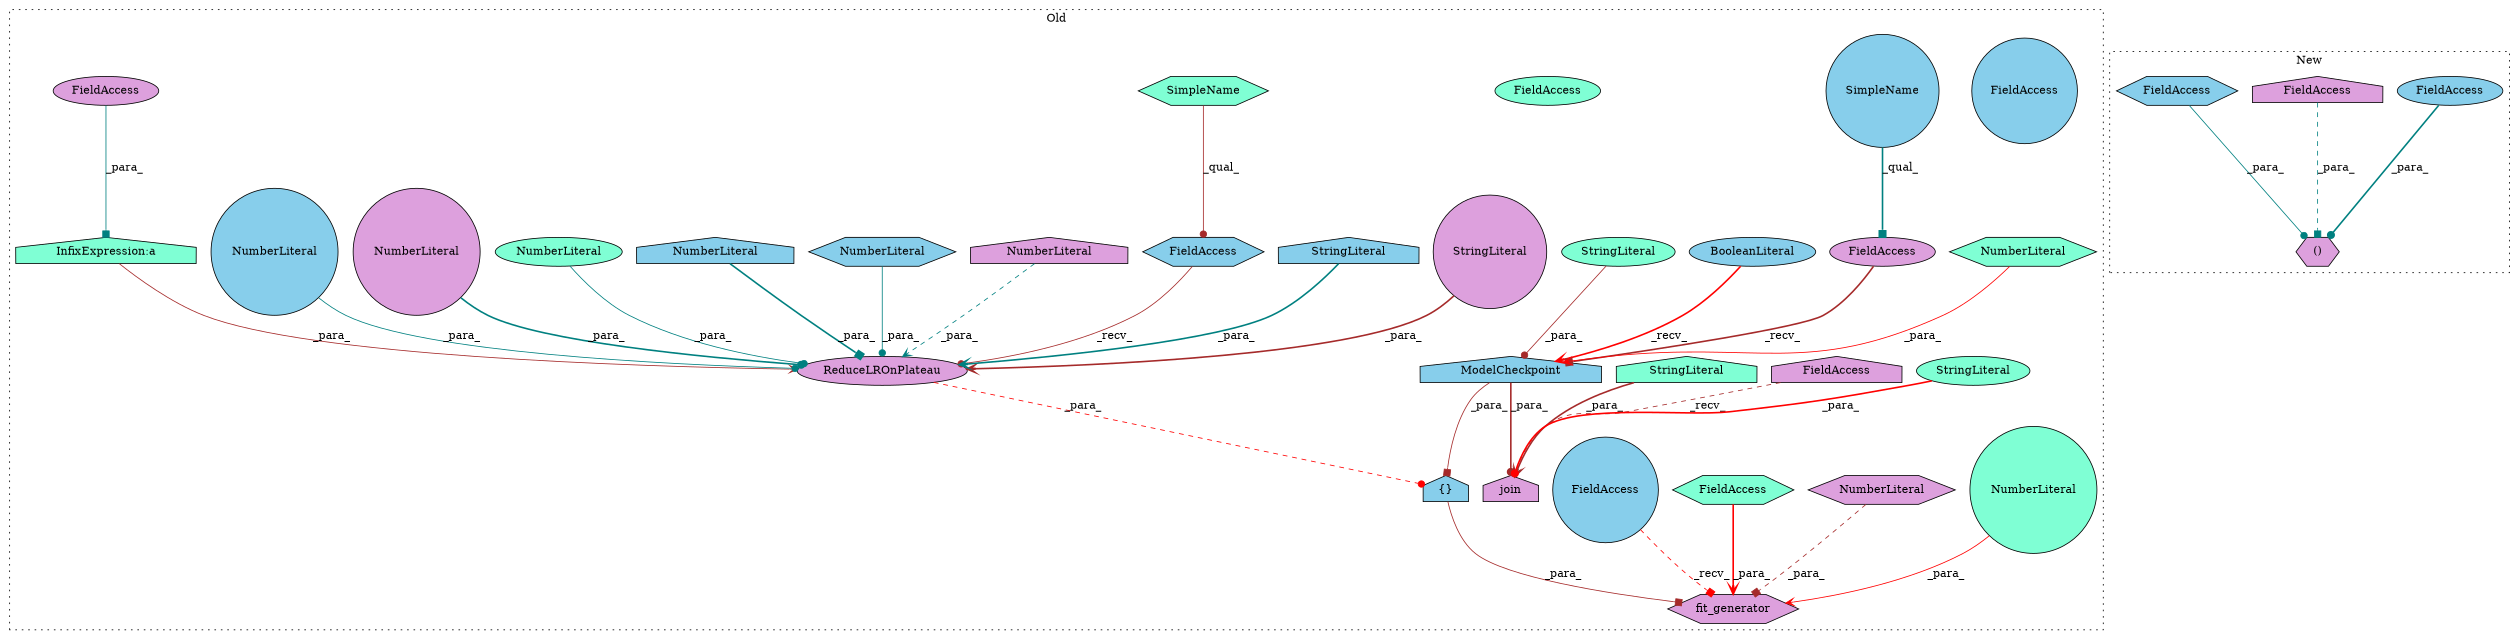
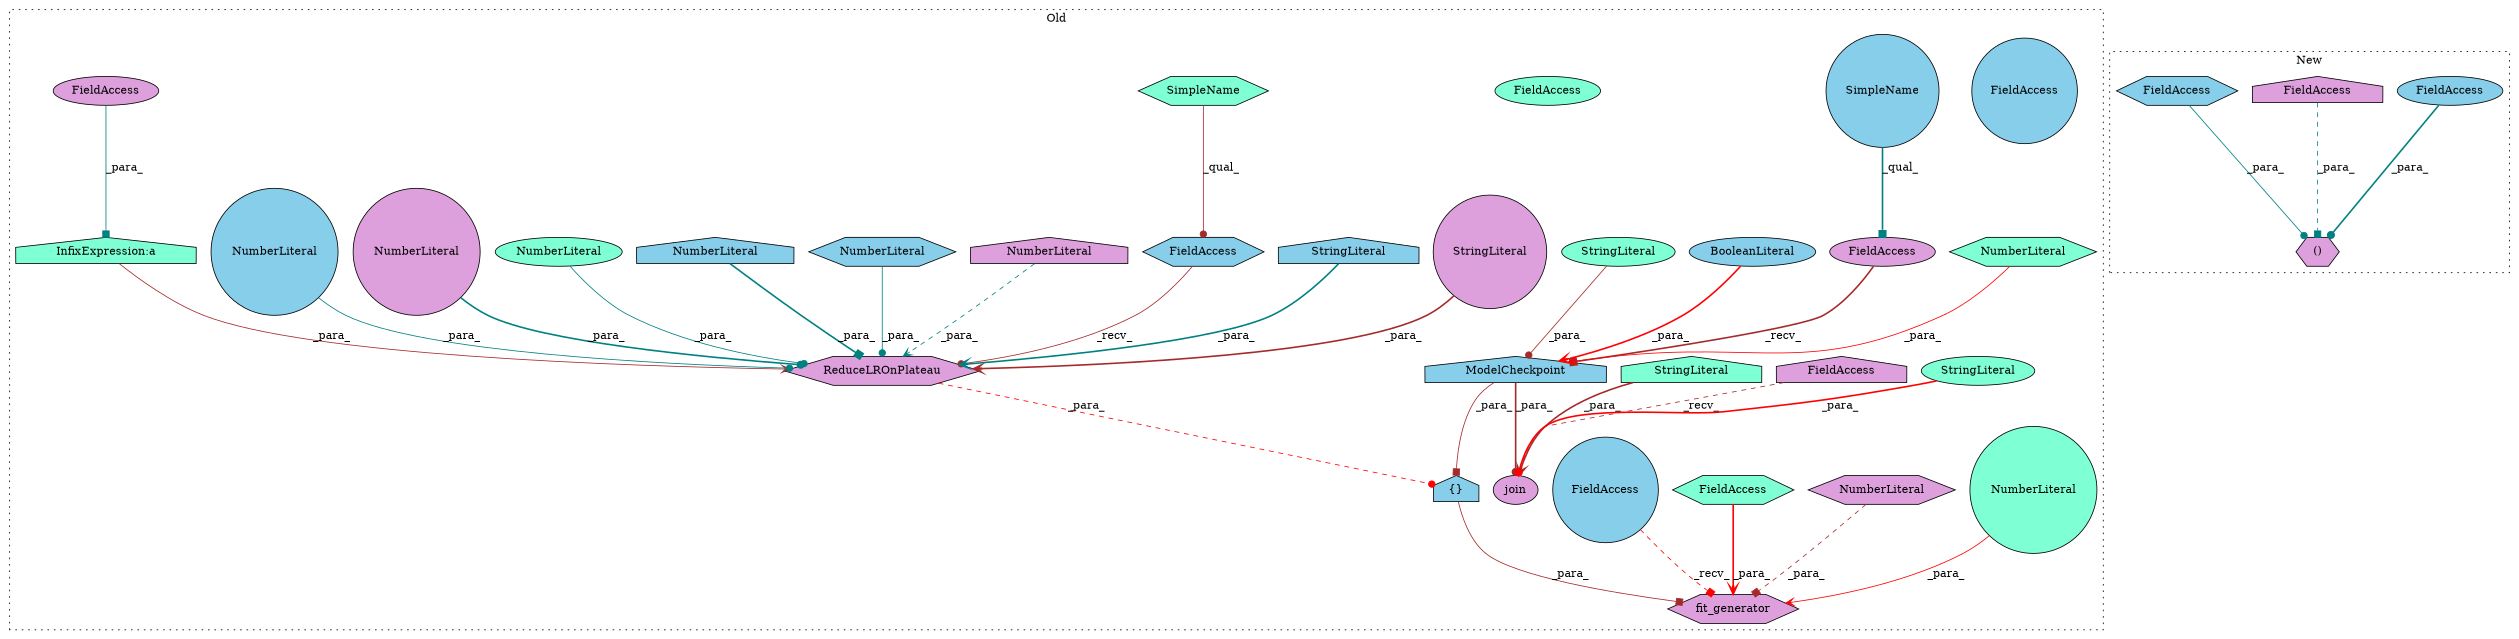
  digraph {
    node [a=22 fillcolor=skyblue l=5 s=2357 shape=hexagon style=filled]
    edge [arrowhead=dot color=brown style=solid]
    n1 [a=32 l="16,1" label=ModelCheckpoint s="2373,2455" shape=house]
    n2 [a=4 l="1,1" label="{}" s="2356,2529" shape=house]
    n3 [a=9 l=4 label=BooleanLiteral s=2451 shape=ellipse]
    n4 [fillcolor=plum l=15 label=FieldAccess shape=ellipse]
    n5 [a=45 fillcolor=aquamarine l=10 label=StringLiteral s=2438 shape=ellipse]
    n6 [l=15 label=FieldAccess s=2457]
    n7 [a=32 fillcolor=plum l="14,1" label=fit_generator s="2240,2530"]
    n8 [a=27 fillcolor=aquamarine l=3 label="InfixExpression:a" s=2303 shape=house]
    n9 [a=34 fillcolor=aquamarine l=4 label=NumberLiteral s=2342 shape=circle]
    n10 [label=FieldAccess s=2234 shape=circle]
-   n11 [a=32 fillcolor=plum l="18,1" label=ReduceLROnPlateau s="2473,2528" shape=ellipse]
+   n11 [a=32 fillcolor=plum l="18,1" label=ReduceLROnPlateau s="2473,2528"]
    n12 [a=34 fillcolor=aquamarine l=1 label=NumberLiteral s=2449]
    n13 [a=34 fillcolor=plum l=1 label=NumberLiteral s=2326]
    n14 [a=34 fillcolor=plum l=6 label=NumberLiteral s=2518 shape=house]
    n15 [a=34 l=1 label=NumberLiteral s=2525]
    n16 [a=34 l=2 label=NumberLiteral s=2506 shape=house]
    n17 [a=34 fillcolor=aquamarine l=1 label=NumberLiteral s=2527 shape=ellipse]
    n18 [a=34 fillcolor=plum l=3 label=NumberLiteral s=2502 shape=circle]
    n19 [a=34 l=1 label=NumberLiteral s=2509 shape=circle]
    n20 [fillcolor=aquamarine l=13 label=FieldAccess s=2328]
    n21 [fillcolor=plum l=4 label=FieldAccess s=2306 shape=ellipse]
-   n22 [a=32 fillcolor=plum l="5,1" label=join s="2397,2436" shape=house]
+   n22 [a=32 fillcolor=plum l="5,1" label=join s="2397,2436" shape=ellipse]
    n23 [fillcolor=plum l=7 label=FieldAccess s=2389 shape=house]
    n24 [a=45 fillcolor=plum l=6 label=StringLiteral s=2511 shape=circle]
    n25 [a=45 fillcolor=aquamarine l=11 label=StringLiteral s=2402 shape=house]
    n26 [a=45 l=10 label=StringLiteral s=2491 shape=house]
    n27 [a=45 fillcolor=aquamarine l=22 label=StringLiteral s=2414 shape=ellipse]
    n28 [fillcolor=aquamarine label=FieldAccess s=1664 shape=ellipse]
    n29 [label=FieldAccess s=2234 shape=circle]
    n30 [a=42 label=SimpleName shape=circle]
    n31 [a=42 fillcolor=aquamarine label=SimpleName s=2457]
    n32 [a=106 fillcolor=plum l=61 label="()" s=2807]
    n33 [l=14 label=FieldAccess s=2825 shape=ellipse]
    n34 [fillcolor=plum l=16 label=FieldAccess s=2852 shape=house]
    n35 [label=FieldAccess s=2807]
    subgraph cluster_1 {
      label=Old
      style=dotted
      n1
      n2
      n3
      n4
      n5
      n6
      n7
      n8
      n9
      n10
      n11
      n12
      n13
      n14
      n15
      n16
      n17
      n18
      n19
      n20
      n21
      n22
      n23
      n24
      n25
      n26
      n27
      n28
      n29
      n30
      n31
    }
    subgraph cluster_2 {
      label=New
      style=dotted
      n32
      n33
      n34
      n35
    }
    n1 -> n2 [arrowhead=box label=_para_]
    n1 -> n22 [label=_para_ style=bold]
    n2 -> n7 [arrowhead=box label=_para_]
-   n3 -> n1 [arrowhead=vee color=red label=_recv_ style=bold]
+   n3 -> n1 [arrowhead=vee color=red label=_para_ style=bold]
    n4 -> n1 [arrowhead=box label=_recv_ style=bold]
    n5 -> n1 [label=_para_]
    n6 -> n11 [label=_recv_]
    n8 -> n11 [arrowhead=vee label=_para_]
    n9 -> n7 [arrowhead=vee color=red label=_para_]
    n11 -> n2 [color=red label=_para_ style=dashed]
    n12 -> n1 [arrowhead=vee color=red label=_para_]
    n13 -> n7 [arrowhead=box label=_para_ style=dashed]
    n14 -> n11 [arrowhead=vee color=teal label=_para_ style=dashed]
    n15 -> n11 [color=teal label=_para_]
    n16 -> n11 [arrowhead=box color=teal label=_para_ style=bold]
    n17 -> n11 [color=teal label=_para_]
    n18 -> n11 [color=teal label=_para_ style=bold]
    n19 -> n11 [color=teal label=_para_]
    n20 -> n7 [arrowhead=vee color=red label=_para_ style=bold]
    n21 -> n8 [arrowhead=box color=teal label=_para_]
    n23 -> n22 [arrowhead=vee label=_recv_ style=dashed]
    n24 -> n11 [arrowhead=vee label=_para_ style=bold]
    n25 -> n22 [arrowhead=vee label=_para_ style=bold]
    n26 -> n11 [arrowhead=vee color=teal label=_para_ style=bold]
    n27 -> n22 [color=red label=_para_ style=bold]
    n29 -> n7 [arrowhead=box color=red label=_recv_ style=dashed]
    n30 -> n4 [arrowhead=box color=teal label=_qual_ style=bold]
    n31 -> n6 [label=_qual_]
    n33 -> n32 [color=teal label=_para_ style=bold]
    n34 -> n32 [arrowhead=box color=teal label=_para_ style=dashed]
    n35 -> n32 [color=teal label=_para_]
  }
